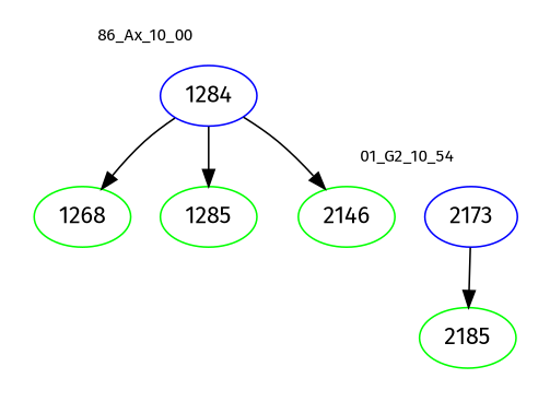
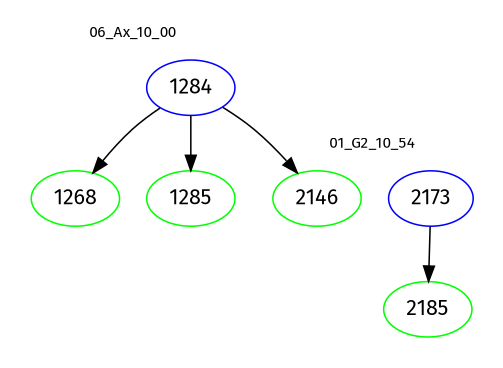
  digraph {
    fontname="Fira Sans"
    node [color=green fontname="Fira Sans"]
    edge [color=black fontname="Fira Sans"]
    n1 [color=blue label=1284]
    n2 [label=1268]
    n3 [label=1285]
    n4 [color=blue label=2173]
    n5 [label=2146]
    n6 [label=2185]
    subgraph cluster_1 {
      color=white
      fontsize=10
-     label="86_Ax_10_00"
+     label="06_Ax_10_00"
      n1
      n2
      n3
    }
    subgraph cluster_2 {
      color=white
      fontsize=10
      label="01_G2_10_54"
      n4
      n5
      n6
    }
    n1 -> n2
    n1 -> n3
    n1 -> n5
    n4 -> n6
  }
